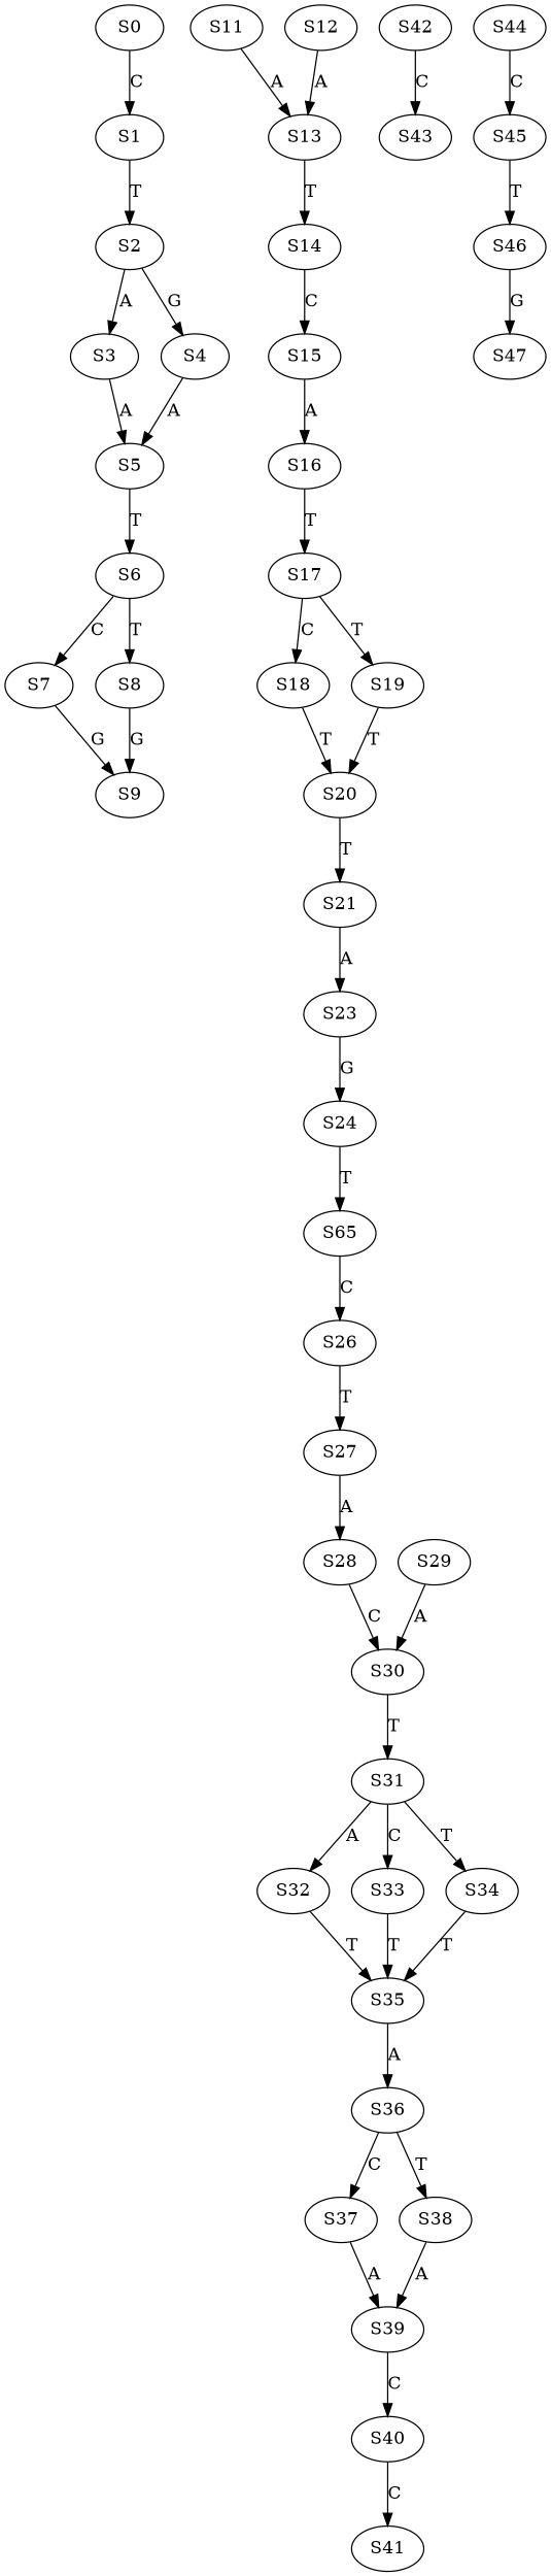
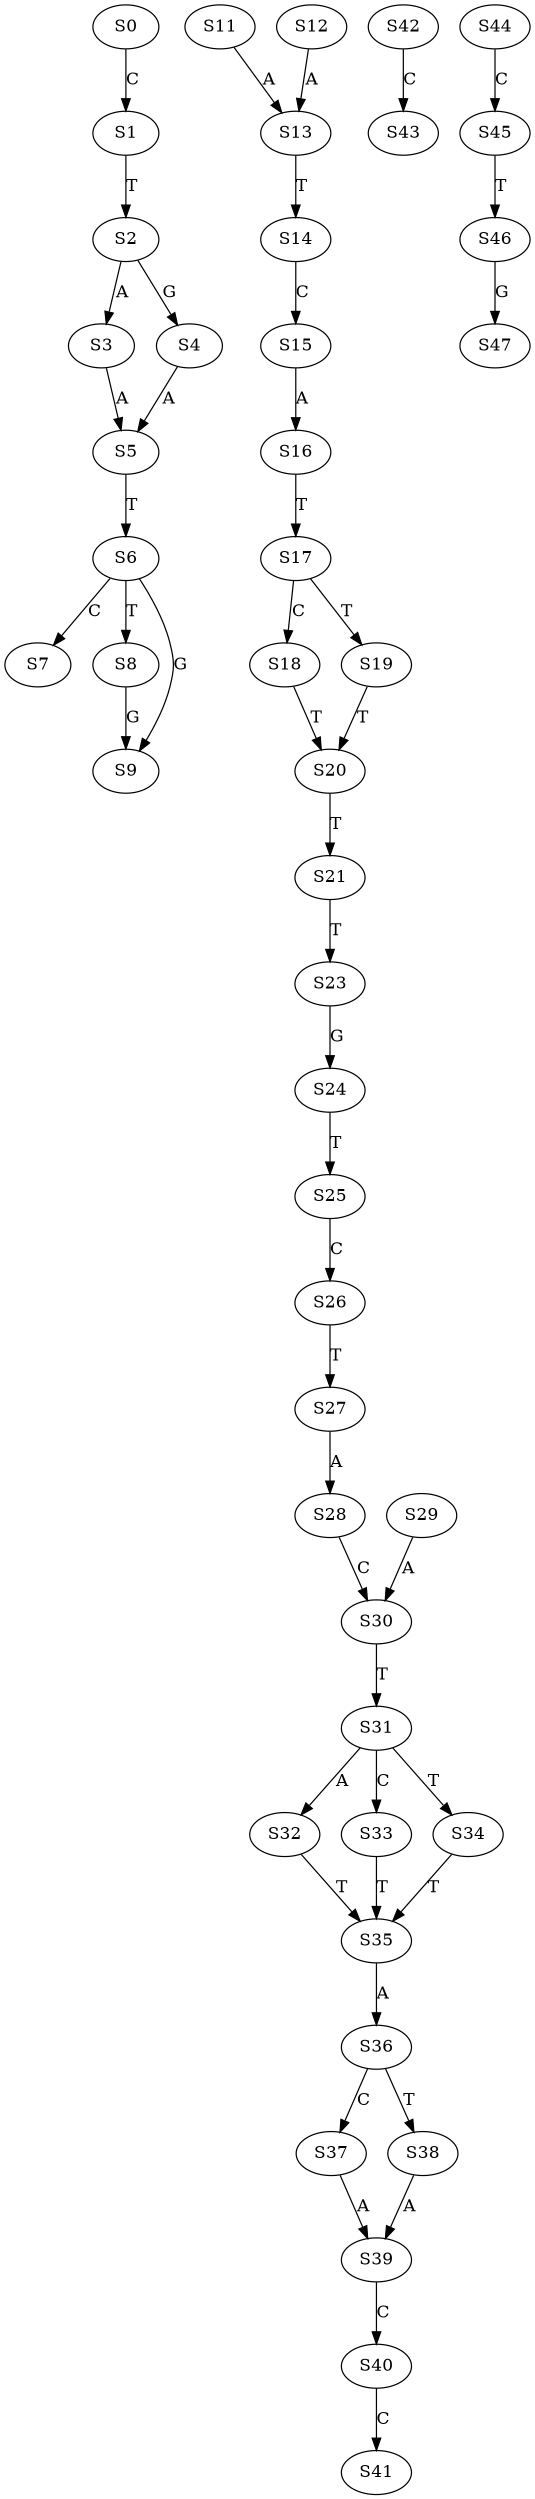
  strict digraph {
    S0
    S1
    S2
    S3
    S4
    S5
    S6
    S7
    S8
    S9
    S11
    S13
    S12
    S14
    S15
    S16
    S17
    S18
    S19
    S20
    S21
    S23
    S24
-   S25 [label=S65]
+   S25
    S26
    S27
    S28
    S30
    S29
    S31
    S32
    S33
    S34
    S35
    S36
    S37
    S38
    S39
    S40
    S41
    S42
    S43
    S44
    S45
    S46
    S47
    S0 -> S1 [label=C]
    S1 -> S2 [label=T]
    S2 -> S3 [label=A]
    S2 -> S4 [label=G]
    S3 -> S5 [label=A]
    S4 -> S5 [label=A]
    S5 -> S6 [label=T]
    S6 -> S7 [label=C]
    S6 -> S8 [label=T]
-   S7 -> S9 [label=G]
+   S6 -> S9 [label=G]
    S8 -> S9 [label=G]
    S11 -> S13 [label=A]
    S13 -> S14 [label=T]
    S12 -> S13 [label=A]
    S14 -> S15 [label=C]
    S15 -> S16 [label=A]
    S16 -> S17 [label=T]
    S17 -> S18 [label=C]
    S17 -> S19 [label=T]
    S18 -> S20 [label=T]
    S19 -> S20 [label=T]
    S20 -> S21 [label=T]
-   S21 -> S23 [label=A]
+   S21 -> S23 [label=T]
    S23 -> S24 [label=G]
    S24 -> S25 [label=T]
    S25 -> S26 [label=C]
    S26 -> S27 [label=T]
    S27 -> S28 [label=A]
    S28 -> S30 [label=C]
    S30 -> S31 [label=T]
    S29 -> S30 [label=A]
    S31 -> S32 [label=A]
    S31 -> S33 [label=C]
    S31 -> S34 [label=T]
    S32 -> S35 [label=T]
    S33 -> S35 [label=T]
    S34 -> S35 [label=T]
    S35 -> S36 [label=A]
    S36 -> S37 [label=C]
    S36 -> S38 [label=T]
    S37 -> S39 [label=A]
    S38 -> S39 [label=A]
    S39 -> S40 [label=C]
    S40 -> S41 [label=C]
    S42 -> S43 [label=C]
    S44 -> S45 [label=C]
    S45 -> S46 [label=T]
    S46 -> S47 [label=G]
  }
